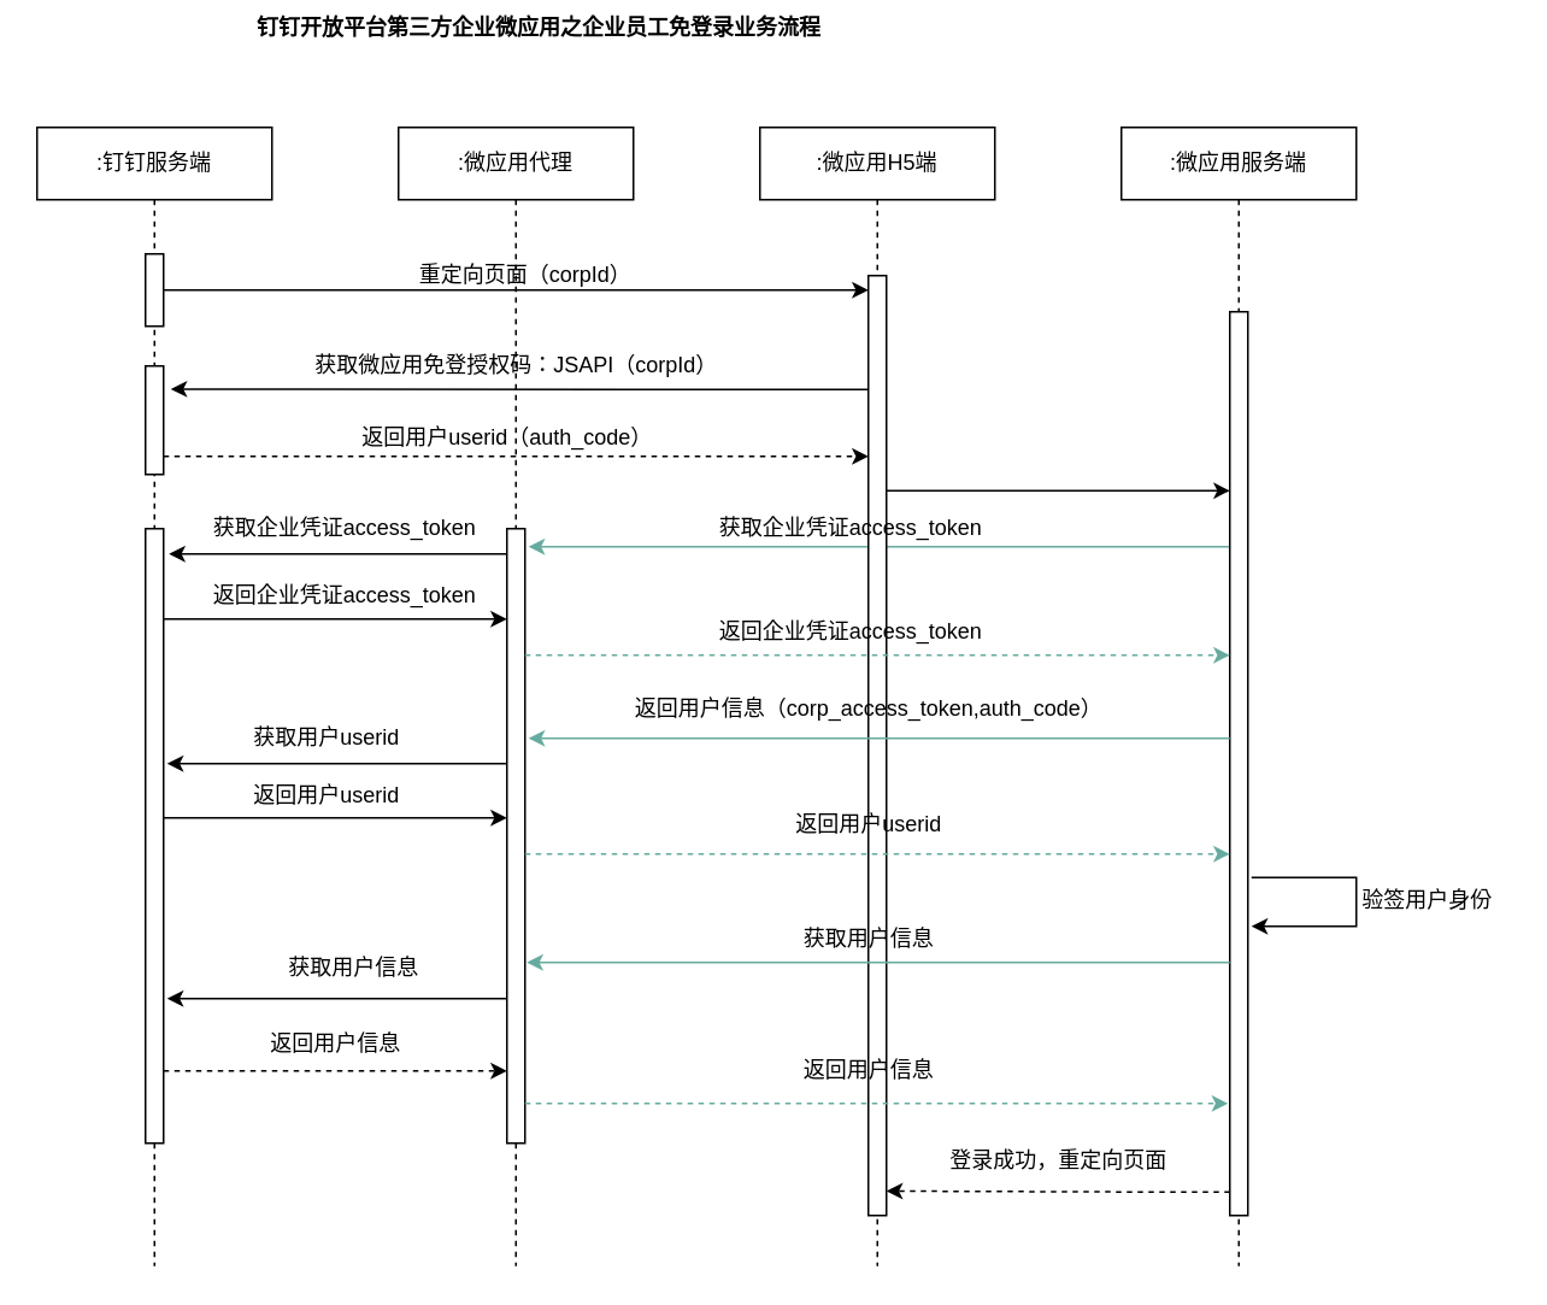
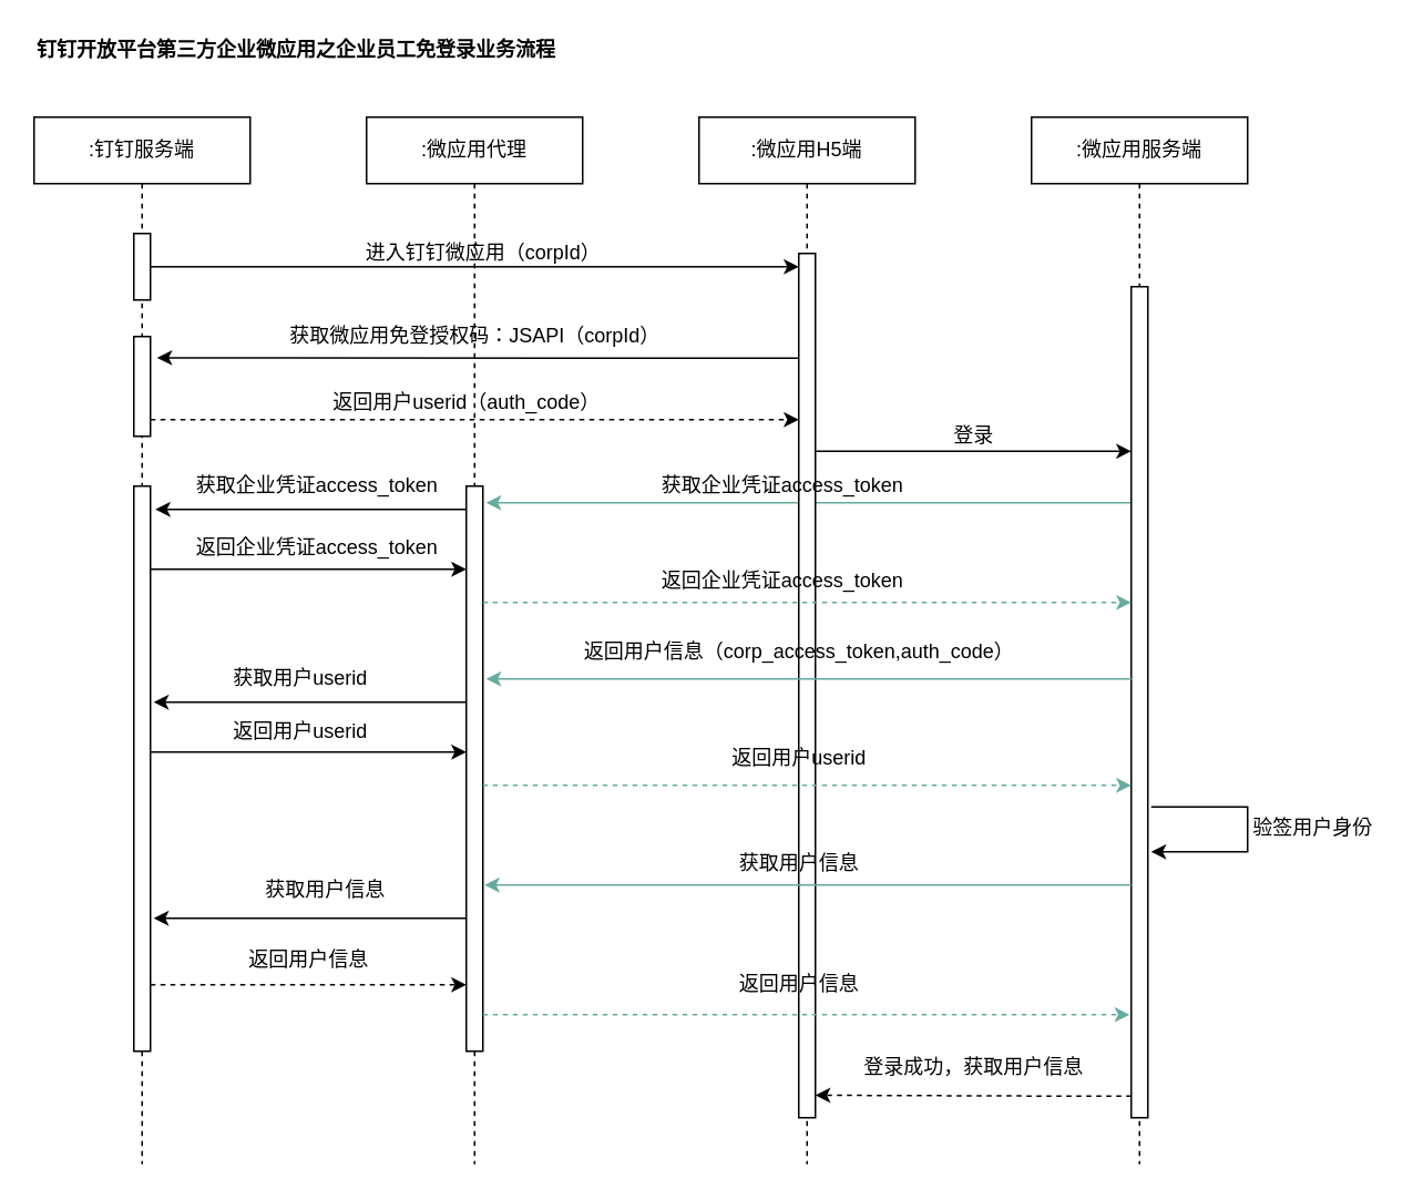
  <mxCell id="0" />
  <mxCell id="1" parent="0" />
  <mxCell id="2" value="" style="edgeStyle=orthogonalEdgeStyle;rounded=0;orthogonalLoop=1;jettySize=auto;html=1;strokeColor=#67AB9F;" parent="1" source="14" edge="1"><mxGeometry relative="1" as="geometry"><mxPoint x="292" y="302" as="targetPoint" /><Array as="points"><mxPoint x="292" y="302" /></Array></mxGeometry></mxCell>
  <mxCell id="3" value=":钉钉服务端" style="shape=umlLifeline;perimeter=lifelinePerimeter;whiteSpace=wrap;html=1;container=1;collapsible=0;recursiveResize=0;outlineConnect=0;" parent="1" vertex="1"><mxGeometry x="20" y="70" width="130" height="630" as="geometry" /></mxCell>
  <mxCell id="4" value="" style="html=1;points=[];perimeter=orthogonalPerimeter;" parent="3" vertex="1"><mxGeometry x="60" y="70" width="10" height="40" as="geometry" /></mxCell>
  <mxCell id="5" value="" style="html=1;points=[];perimeter=orthogonalPerimeter;" parent="3" vertex="1"><mxGeometry x="60" y="132" width="10" height="60" as="geometry" /></mxCell>
  <mxCell id="6" value="" style="html=1;points=[];perimeter=orthogonalPerimeter;" parent="3" vertex="1"><mxGeometry x="60" y="222" width="10" height="340" as="geometry" /></mxCell>
  <mxCell id="7" value=":微应用代理" style="shape=umlLifeline;perimeter=lifelinePerimeter;whiteSpace=wrap;html=1;container=1;collapsible=0;recursiveResize=0;outlineConnect=0;" parent="1" vertex="1"><mxGeometry x="220" y="70" width="130" height="630" as="geometry" /></mxCell>
  <mxCell id="8" value="" style="html=1;points=[];perimeter=orthogonalPerimeter;" parent="7" vertex="1"><mxGeometry x="60" y="222" width="10" height="340" as="geometry" /></mxCell>
  <mxCell id="9" value=":微应用H5端" style="shape=umlLifeline;perimeter=lifelinePerimeter;whiteSpace=wrap;html=1;container=1;collapsible=0;recursiveResize=0;outlineConnect=0;" parent="1" vertex="1"><mxGeometry x="420" y="70" width="130" height="630" as="geometry" /></mxCell>
  <mxCell id="10" value="" style="html=1;points=[];perimeter=orthogonalPerimeter;" parent="9" vertex="1"><mxGeometry x="60" y="82" width="10" height="520" as="geometry" /></mxCell>
  <mxCell id="11" value="获取用户信息" style="text;html=1;align=center;verticalAlign=middle;resizable=0;points=[];autosize=1;" parent="9" vertex="1"><mxGeometry x="15" y="439" width="90" height="20" as="geometry" /></mxCell>
  <mxCell id="12" value=":微应用服务端" style="shape=umlLifeline;perimeter=lifelinePerimeter;whiteSpace=wrap;html=1;container=1;collapsible=0;recursiveResize=0;outlineConnect=0;" parent="1" vertex="1"><mxGeometry x="620" y="70" width="130" height="630" as="geometry" /></mxCell>
  <mxCell id="13" value="" style="edgeStyle=orthogonalEdgeStyle;rounded=0;orthogonalLoop=1;jettySize=auto;html=1;strokeColor=#000000;" parent="12" edge="1"><mxGeometry relative="1" as="geometry"><mxPoint x="72" y="415" as="sourcePoint" /><mxPoint x="72" y="442" as="targetPoint" /><Array as="points"><mxPoint x="130" y="415" /><mxPoint x="130" y="442" /></Array></mxGeometry></mxCell>
  <mxCell id="14" value="" style="html=1;points=[];perimeter=orthogonalPerimeter;" parent="12" vertex="1"><mxGeometry x="60" y="102" width="10" height="500" as="geometry" /></mxCell>
- <mxCell id="15" value="重定向页面（corpId）" style="text;html=1;align=center;verticalAlign=middle;resizable=0;points=[];autosize=1;" parent="1" vertex="1"><mxGeometry x="210" y="142" width="160" height="20" as="geometry" /></mxCell>
+ <mxCell id="15" value="进入钉钉微应用（corpId）" style="text;html=1;align=center;verticalAlign=middle;resizable=0;points=[];autosize=1;" parent="1" vertex="1"><mxGeometry x="210" y="142" width="160" height="20" as="geometry" /></mxCell>
  <mxCell id="16" value="获取微应用免登授权码：JSAPI（corpId）" style="text;html=1;align=center;verticalAlign=middle;resizable=0;points=[];autosize=1;" parent="1" vertex="1"><mxGeometry x="165" y="192" width="240" height="20" as="geometry" /></mxCell>
  <mxCell id="17" value="" style="edgeStyle=orthogonalEdgeStyle;rounded=0;orthogonalLoop=1;jettySize=auto;html=1;strokeColor=#000000;entryX=1.4;entryY=0.213;entryDx=0;entryDy=0;entryPerimeter=0;" parent="1" source="10" target="5" edge="1"><mxGeometry relative="1" as="geometry"><mxPoint x="400" y="237" as="targetPoint" /><Array as="points"><mxPoint x="390" y="215" /><mxPoint x="390" y="215" /></Array></mxGeometry></mxCell>
  <mxCell id="18" value="" style="edgeStyle=orthogonalEdgeStyle;rounded=0;orthogonalLoop=1;jettySize=auto;html=1;strokeColor=#000000;dashed=1;" parent="1" source="5" edge="1"><mxGeometry relative="1" as="geometry"><mxPoint x="480" y="252" as="targetPoint" /><Array as="points"><mxPoint x="190" y="252" /><mxPoint x="190" y="252" /></Array></mxGeometry></mxCell>
  <mxCell id="19" value="返回用户userid（auth_code）" style="text;html=1;align=center;verticalAlign=middle;resizable=0;points=[];autosize=1;" parent="1" vertex="1"><mxGeometry x="170" y="232" width="220" height="20" as="geometry" /></mxCell>
  <mxCell id="20" value="" style="edgeStyle=orthogonalEdgeStyle;rounded=0;orthogonalLoop=1;jettySize=auto;html=1;strokeColor=#000000;" parent="1" source="10" edge="1"><mxGeometry relative="1" as="geometry"><mxPoint x="680" y="271" as="targetPoint" /><Array as="points"><mxPoint x="680" y="271" /></Array></mxGeometry></mxCell>
+ <mxCell id="21" value="登录" style="text;html=1;align=center;verticalAlign=middle;resizable=0;points=[];autosize=1;" parent="1" vertex="1"><mxGeometry x="565" y="252" width="40" height="20" as="geometry" /></mxCell>
  <mxCell id="22" value="获取企业凭证access_token" style="text;html=1;align=center;verticalAlign=middle;resizable=0;points=[];autosize=1;" parent="1" vertex="1"><mxGeometry x="390" y="282" width="160" height="20" as="geometry" /></mxCell>
  <mxCell id="23" style="edgeStyle=orthogonalEdgeStyle;rounded=0;orthogonalLoop=1;jettySize=auto;html=1;strokeColor=#000000;" parent="1" source="8" edge="1"><mxGeometry relative="1" as="geometry"><mxPoint x="93" y="306" as="targetPoint" /><Array as="points"><mxPoint x="240" y="306" /><mxPoint x="240" y="306" /></Array></mxGeometry></mxCell>
  <mxCell id="24" value="获取企业凭证access_token" style="text;html=1;align=center;verticalAlign=middle;resizable=0;points=[];autosize=1;" parent="1" vertex="1"><mxGeometry x="110" y="282" width="160" height="20" as="geometry" /></mxCell>
  <mxCell id="25" style="edgeStyle=orthogonalEdgeStyle;rounded=0;orthogonalLoop=1;jettySize=auto;html=1;strokeColor=#000000;" parent="1" source="6" target="8" edge="1"><mxGeometry relative="1" as="geometry"><Array as="points"><mxPoint x="180" y="342" /><mxPoint x="180" y="342" /></Array></mxGeometry></mxCell>
  <mxCell id="26" value="返回企业凭证access_token" style="text;html=1;align=center;verticalAlign=middle;resizable=0;points=[];autosize=1;" parent="1" vertex="1"><mxGeometry x="110" y="319" width="160" height="20" as="geometry" /></mxCell>
  <mxCell id="27" style="edgeStyle=orthogonalEdgeStyle;rounded=0;orthogonalLoop=1;jettySize=auto;html=1;strokeColor=#67AB9F;dashed=1;" parent="1" source="8" edge="1"><mxGeometry relative="1" as="geometry"><mxPoint x="680" y="362" as="targetPoint" /><Array as="points"><mxPoint x="360" y="362" /><mxPoint x="360" y="362" /></Array></mxGeometry></mxCell>
  <mxCell id="28" value="返回企业凭证access_token" style="text;html=1;align=center;verticalAlign=middle;resizable=0;points=[];autosize=1;" parent="1" vertex="1"><mxGeometry x="390" y="339" width="160" height="20" as="geometry" /></mxCell>
  <mxCell id="29" value="" style="edgeStyle=orthogonalEdgeStyle;rounded=0;orthogonalLoop=1;jettySize=auto;html=1;strokeColor=#67AB9F;" parent="1" source="14" edge="1"><mxGeometry relative="1" as="geometry"><mxPoint x="292" y="408" as="targetPoint" /><Array as="points"><mxPoint x="292" y="408" /></Array></mxGeometry></mxCell>
  <mxCell id="30" value="返回用户信息（corp_access_token,auth_code）" style="text;html=1;align=center;verticalAlign=middle;resizable=0;points=[];autosize=1;" parent="1" vertex="1"><mxGeometry x="340" y="382" width="280" height="20" as="geometry" /></mxCell>
  <mxCell id="31" value="" style="edgeStyle=orthogonalEdgeStyle;rounded=0;orthogonalLoop=1;jettySize=auto;html=1;" parent="1" edge="1"><mxGeometry relative="1" as="geometry"><mxPoint x="280" y="422" as="sourcePoint" /><mxPoint x="92" y="422" as="targetPoint" /><Array as="points"><mxPoint x="220" y="422" /><mxPoint x="220" y="422" /></Array></mxGeometry></mxCell>
  <mxCell id="32" value="获取用户userid" style="text;html=1;align=center;verticalAlign=middle;resizable=0;points=[];autosize=1;" parent="1" vertex="1"><mxGeometry x="130" y="398" width="100" height="20" as="geometry" /></mxCell>
  <mxCell id="33" value="" style="edgeStyle=orthogonalEdgeStyle;rounded=0;orthogonalLoop=1;jettySize=auto;html=1;strokeColor=#000000;" parent="1" source="6" edge="1"><mxGeometry relative="1" as="geometry"><mxPoint x="280" y="452" as="targetPoint" /><Array as="points"><mxPoint x="280" y="452" /></Array></mxGeometry></mxCell>
  <mxCell id="34" value="返回用户userid" style="text;html=1;align=center;verticalAlign=middle;resizable=0;points=[];autosize=1;" parent="1" vertex="1"><mxGeometry x="130" y="430" width="100" height="20" as="geometry" /></mxCell>
  <mxCell id="35" value="" style="edgeStyle=orthogonalEdgeStyle;rounded=0;orthogonalLoop=1;jettySize=auto;html=1;dashed=1;strokeColor=#67AB9F;" parent="1" source="8" edge="1"><mxGeometry relative="1" as="geometry"><mxPoint x="680" y="472" as="targetPoint" /><Array as="points"><mxPoint x="380" y="472" /><mxPoint x="380" y="472" /></Array></mxGeometry></mxCell>
  <mxCell id="36" value="返回用户userid" style="text;html=1;align=center;verticalAlign=middle;resizable=0;points=[];autosize=1;" parent="1" vertex="1"><mxGeometry x="430" y="446" width="100" height="20" as="geometry" /></mxCell>
  <mxCell id="37" value="验签用户身份" style="text;html=1;align=center;verticalAlign=middle;resizable=0;points=[];autosize=1;" parent="1" vertex="1"><mxGeometry x="744" y="488" width="90" height="20" as="geometry" /></mxCell>
  <mxCell id="38" value="" style="edgeStyle=orthogonalEdgeStyle;rounded=0;orthogonalLoop=1;jettySize=auto;html=1;strokeColor=#67AB9F;" parent="1" source="14" edge="1"><mxGeometry relative="1" as="geometry"><mxPoint x="291" y="532" as="targetPoint" /><Array as="points"><mxPoint x="291" y="532" /></Array></mxGeometry></mxCell>
  <mxCell id="39" value="" style="edgeStyle=orthogonalEdgeStyle;rounded=0;orthogonalLoop=1;jettySize=auto;html=1;" parent="1" source="8" edge="1"><mxGeometry relative="1" as="geometry"><mxPoint x="92" y="552" as="targetPoint" /><Array as="points"><mxPoint x="92" y="552" /></Array></mxGeometry></mxCell>
  <mxCell id="40" value="获取用户信息" style="text;html=1;align=center;verticalAlign=middle;resizable=0;points=[];autosize=1;" parent="1" vertex="1"><mxGeometry x="150" y="525" width="90" height="20" as="geometry" /></mxCell>
  <mxCell id="41" value="" style="edgeStyle=orthogonalEdgeStyle;rounded=0;orthogonalLoop=1;jettySize=auto;html=1;dashed=1;" parent="1" source="6" edge="1"><mxGeometry relative="1" as="geometry"><mxPoint x="280" y="592" as="targetPoint" /><Array as="points"><mxPoint x="280" y="592" /></Array></mxGeometry></mxCell>
  <mxCell id="42" value="" style="edgeStyle=orthogonalEdgeStyle;rounded=0;orthogonalLoop=1;jettySize=auto;html=1;dashed=1;strokeColor=#67AB9F;" parent="1" source="8" edge="1"><mxGeometry relative="1" as="geometry"><mxPoint x="679" y="610" as="targetPoint" /><Array as="points"><mxPoint x="380" y="610" /><mxPoint x="380" y="610" /></Array></mxGeometry></mxCell>
  <mxCell id="43" value="返回用户信息" style="text;html=1;align=center;verticalAlign=middle;resizable=0;points=[];autosize=1;" parent="1" vertex="1"><mxGeometry x="140" y="567" width="90" height="20" as="geometry" /></mxCell>
  <mxCell id="44" value="返回用户信息" style="text;html=1;align=center;verticalAlign=middle;resizable=0;points=[];autosize=1;" parent="1" vertex="1"><mxGeometry x="435" y="582" width="90" height="20" as="geometry" /></mxCell>
  <mxCell id="45" value="" style="edgeStyle=orthogonalEdgeStyle;rounded=0;orthogonalLoop=1;jettySize=auto;html=1;dashed=1;entryX=1;entryY=0.974;entryDx=0;entryDy=0;entryPerimeter=0;" parent="1" source="14" target="10" edge="1"><mxGeometry relative="1" as="geometry"><mxPoint x="600" y="422" as="targetPoint" /><Array as="points"><mxPoint x="640" y="659" /><mxPoint x="640" y="659" /></Array></mxGeometry></mxCell>
- <mxCell id="46" value="登录成功，重定向页面" style="text;html=1;align=center;verticalAlign=middle;resizable=0;points=[];autosize=1;" parent="1" vertex="1"><mxGeometry x="515" y="632" width="140" height="20" as="geometry" /></mxCell>
- <mxCell id="47" value="&lt;b&gt;钉钉开放平台第三方企业微应用之企业员工免登录业务流程&lt;/b&gt;" style="text;html=1;align=left;verticalAlign=middle;resizable=0;points=[];autosize=1;" parent="1" vertex="1"><mxGeometry x="140" y="5" width="330" height="20" as="geometry" /></mxCell>
+ <mxCell id="46" value="登录成功，获取用户信息" style="text;html=1;align=center;verticalAlign=middle;resizable=0;points=[];autosize=1;" parent="1" vertex="1"><mxGeometry x="515" y="632" width="140" height="20" as="geometry" /></mxCell>
+ <mxCell id="47" value="&lt;b&gt;钉钉开放平台第三方企业微应用之企业员工免登录业务流程&lt;/b&gt;" style="text;html=1;align=left;verticalAlign=middle;resizable=0;points=[];autosize=1;" parent="1" vertex="1"><mxGeometry x="20" y="20" width="330" height="20" as="geometry" /></mxCell>
  <mxCell id="48" value="" style="edgeStyle=orthogonalEdgeStyle;rounded=0;orthogonalLoop=1;jettySize=auto;html=1;" parent="1" source="4" edge="1"><mxGeometry relative="1" as="geometry"><mxPoint x="480" y="160" as="targetPoint" /><Array as="points"><mxPoint x="420" y="160" /><mxPoint x="420" y="160" /></Array></mxGeometry></mxCell>
